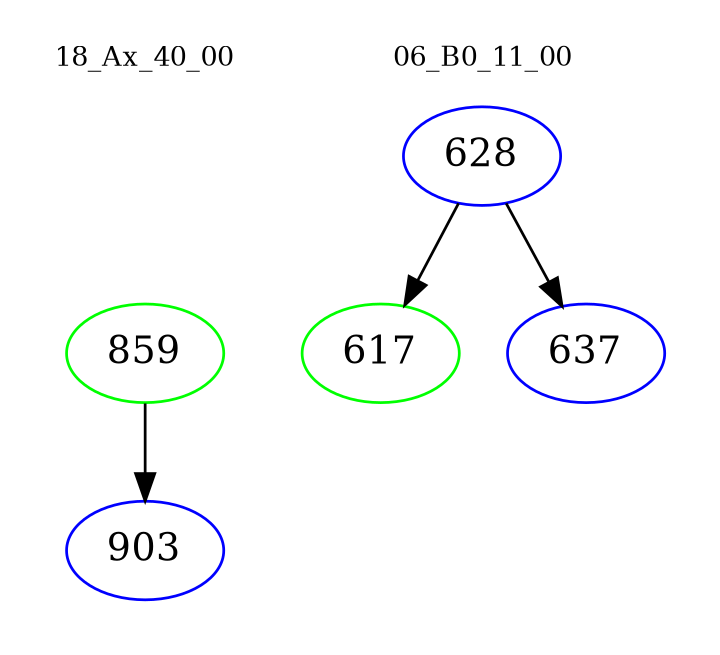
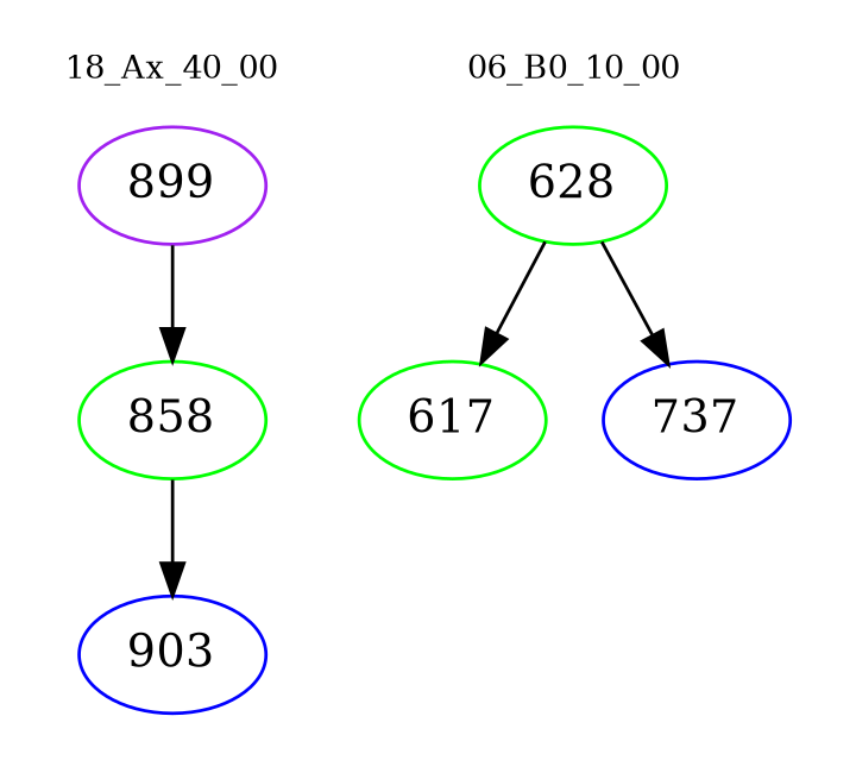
  digraph {
    node [color=blue]
    edge [color=black]
-   n2 [color=green label=859]
+   n1 [color=purple label=899]
+   n2 [color=green label=858]
    n3 [label=903]
-   n4 [label=628]
+   n4 [color=green label=628]
    n5 [color=green label=617]
-   n6 [label=637]
+   n6 [label=737]
    subgraph cluster_1 {
      color=white
      fontsize=10
      label="18_Ax_40_00"
+     n1
      n2
      n3
    }
    subgraph cluster_2 {
      color=white
      fontsize=10
-     label="06_B0_11_00"
+     label="06_B0_10_00"
      n4
      n5
      n6
    }
+   n1 -> n2
    n2 -> n3
    n4 -> n5
    n4 -> n6
  }
